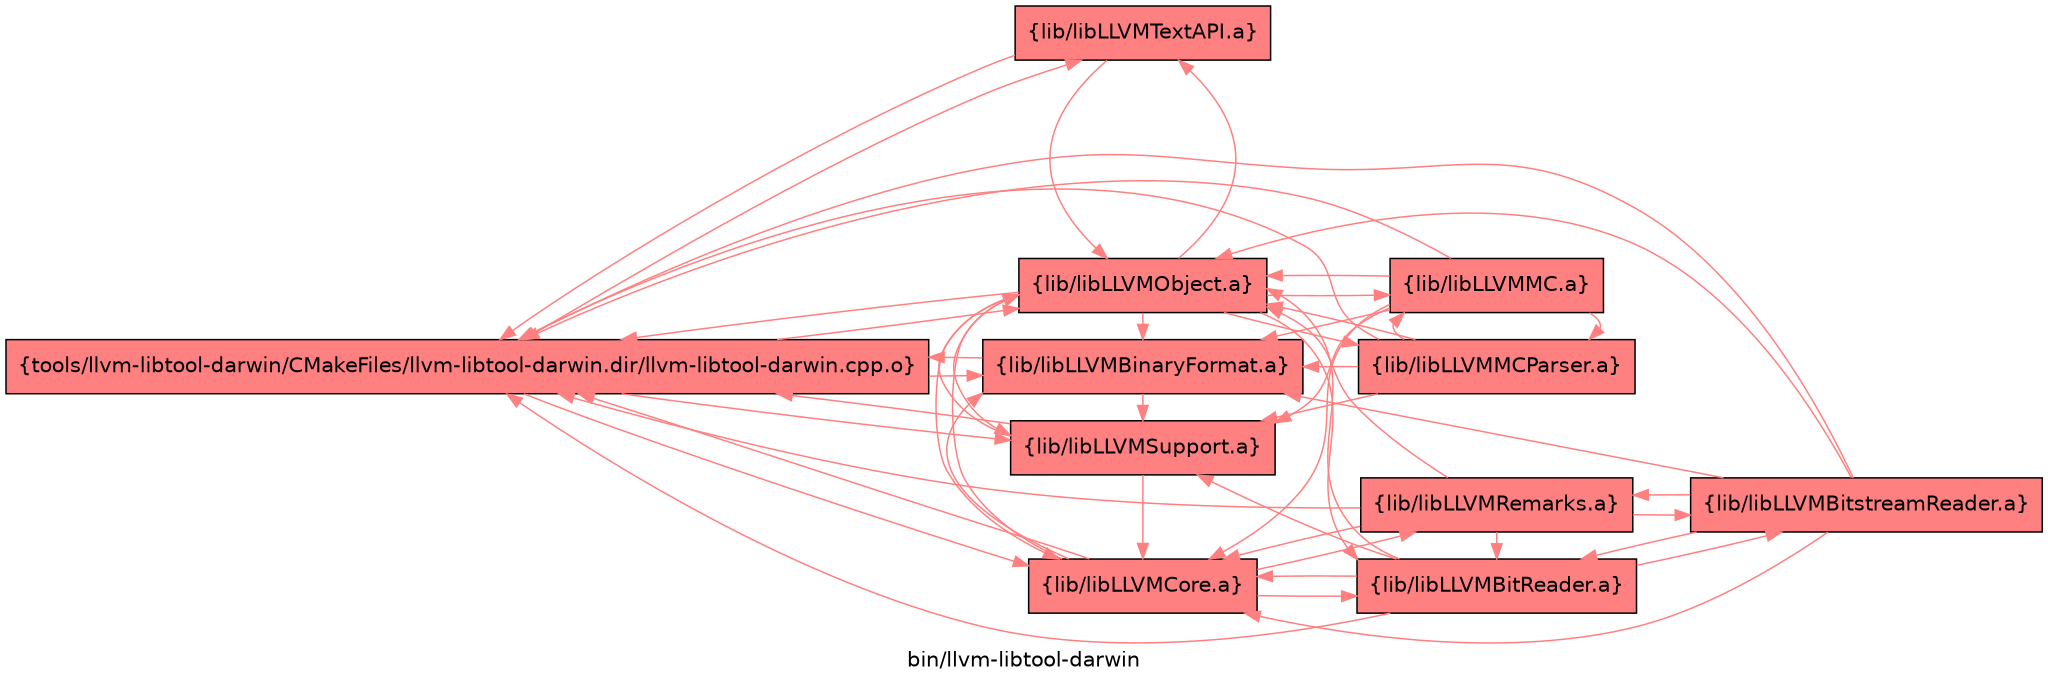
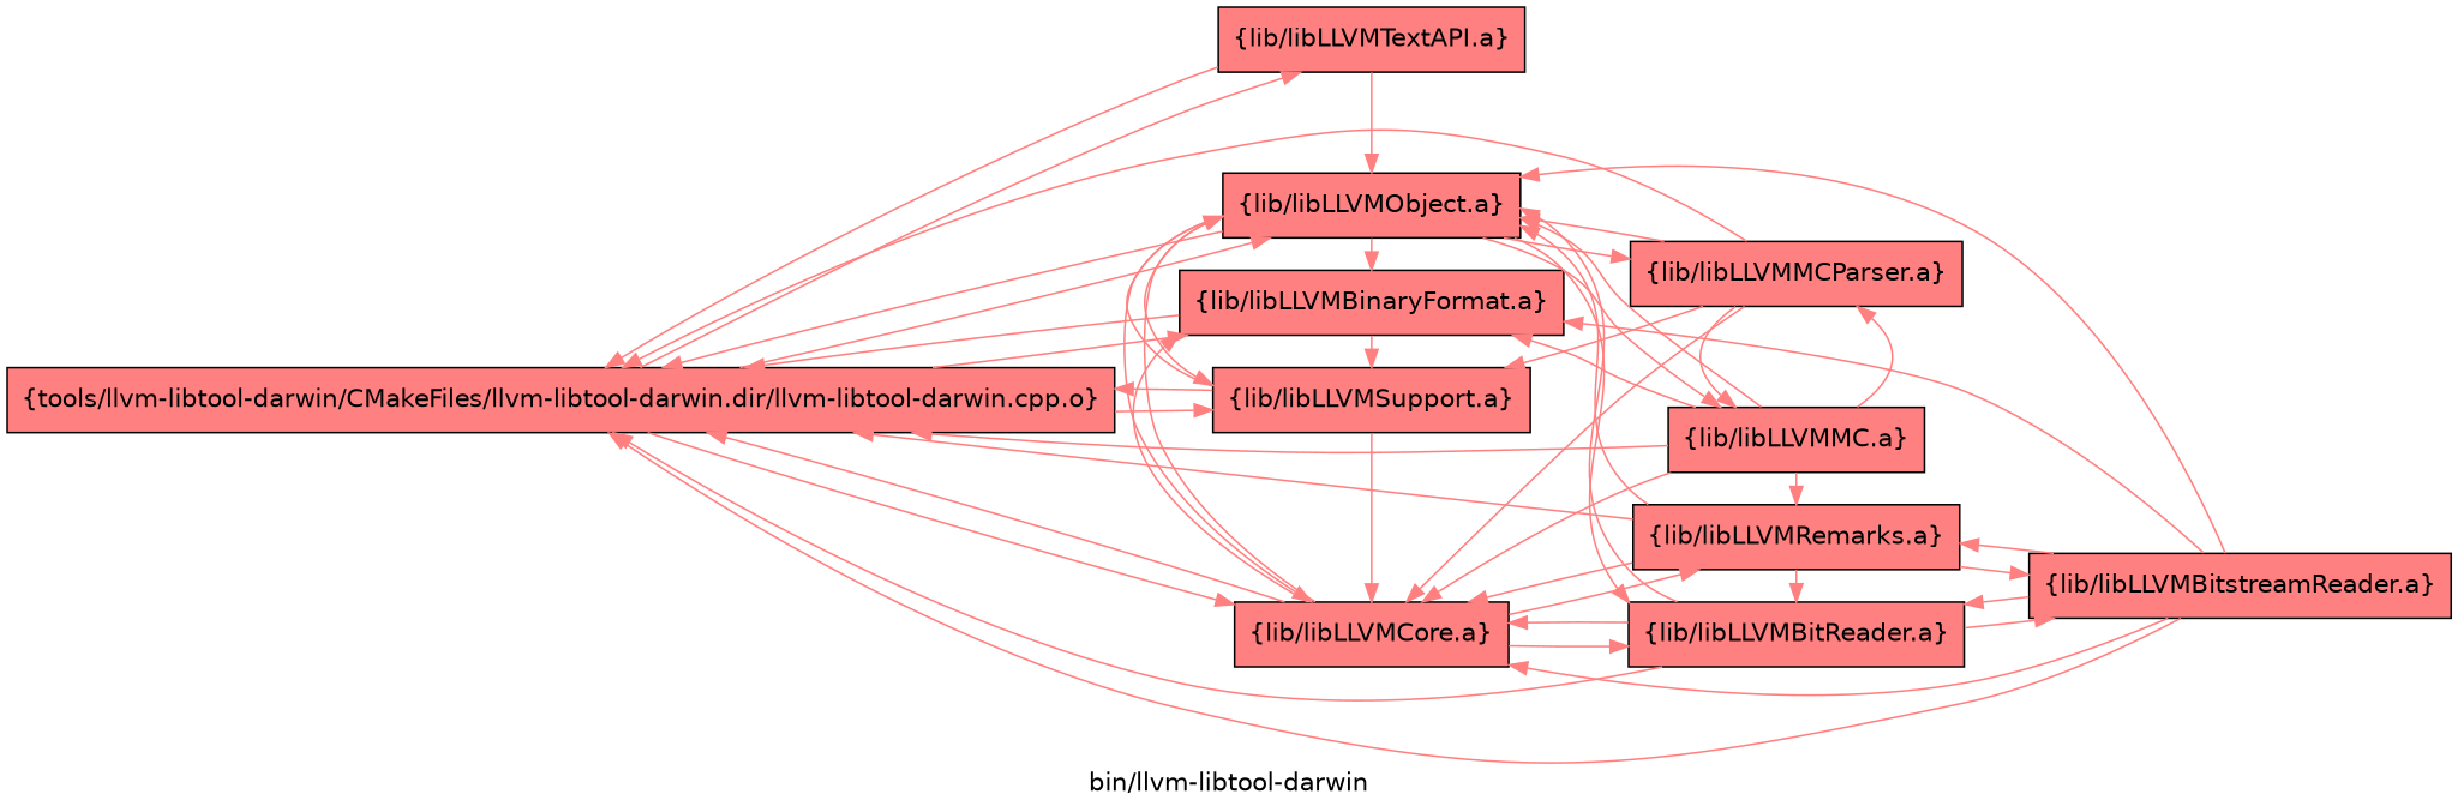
  digraph {
    fontname="DejaVu Sans"
    label="bin/llvm-libtool-darwin"
    rankdir=LR
    node [fillcolor="1.000000 0.5 1" fontname="DejaVu Sans" group=1 shape=box style=filled]
    edge [color="1.000000 0.5 1" fontname="DejaVu Sans"]
    n1 [label="{tools/llvm-libtool-darwin/CMakeFiles/llvm-libtool-darwin.dir/llvm-libtool-darwin.cpp.o}"]
    n2 [label="{lib/libLLVMBinaryFormat.a}"]
    n3 [label="{lib/libLLVMCore.a}"]
    n4 [label="{lib/libLLVMObject.a}"]
    n5 [label="{lib/libLLVMSupport.a}"]
    n6 [label="{lib/libLLVMTextAPI.a}"]
    n7 [label="{lib/libLLVMRemarks.a}"]
    n8 [label="{lib/libLLVMBitReader.a}"]
    n9 [label="{lib/libLLVMMC.a}"]
    n10 [label="{lib/libLLVMMCParser.a}"]
    n11 [label="{lib/libLLVMBitstreamReader.a}"]
    subgraph sub_1 {
      rank=same
      n1
    }
    subgraph sub_2 {
      rank=same
      n2
      n3
      n4
      n5
      n6
    }
    subgraph sub_3 {
      rank=same
      n7
      n8
      n9
      n10
    }
    n1 -> n2
    n1 -> n3
    n1 -> n4
    n1 -> n5
    n1 -> n6
    n2 -> n1
    n2 -> n5
    n3 -> n1
    n3 -> n2
    n3 -> n4
    n3 -> n7
    n3 -> n8
    n4 -> n1
    n4 -> n2
    n4 -> n3
    n4 -> n5
-   n4 -> n6
    n4 -> n8
    n4 -> n9
    n4 -> n10
    n5 -> n1
    n5 -> n3
    n5 -> n4
    n6 -> n1
    n6 -> n4
    n7 -> n1
    n7 -> n3
    n7 -> n4
    n7 -> n8
    n7 -> n11
    n8 -> n1
    n8 -> n3
    n8 -> n4
-   n8 -> n5
    n8 -> n11
    n9 -> n1
    n9 -> n2
    n9 -> n3
    n9 -> n4
-   n9 -> n5
+   n9 -> n7
    n9 -> n10
    n10 -> n1
-   n10 -> n2
+   n10 -> n3
    n10 -> n4
    n10 -> n5
    n10 -> n9
    n11 -> n1
    n11 -> n2
    n11 -> n3
    n11 -> n4
    n11 -> n7
    n11 -> n8
  }
